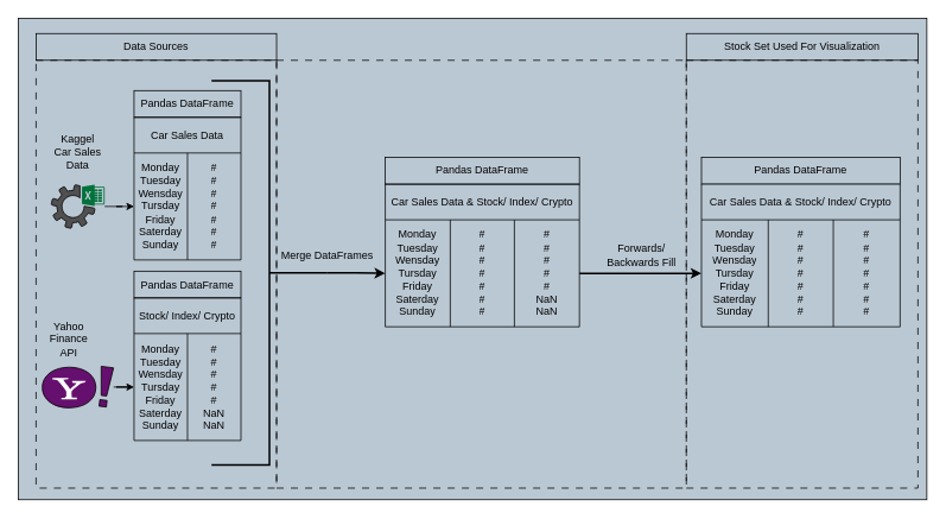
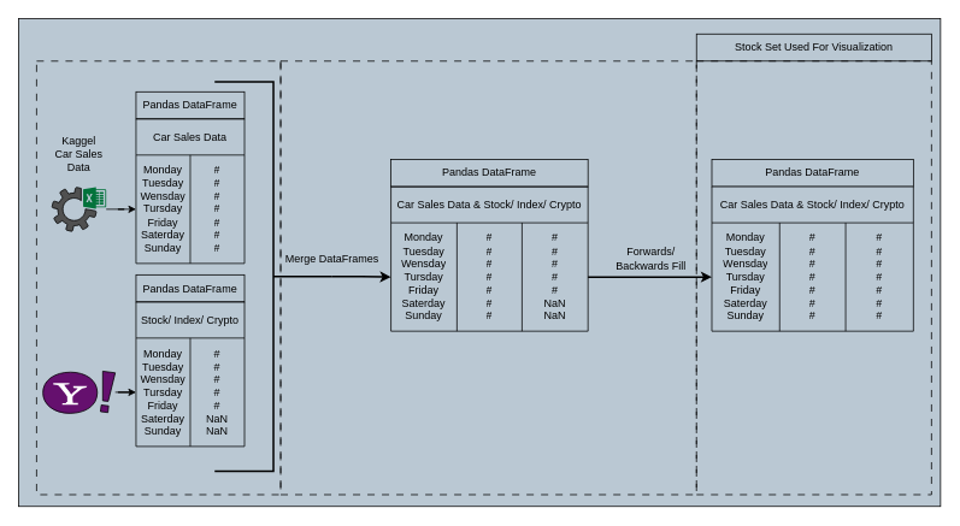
  <mxCell id="0" />
  <mxCell id="1" parent="0" />
  <mxCell id="2" value="" style="rounded=0;whiteSpace=wrap;html=1;fillColor=#bac8d3;strokeColor=#000000;fontColor=#000000;" parent="1" vertex="1"><mxGeometry x="20" y="20" width="1020" height="540" as="geometry" /></mxCell>
  <mxCell id="3" value="" style="rounded=0;whiteSpace=wrap;html=1;fillColor=none;dashed=1;dashPattern=8 8;fontColor=#000000;strokeColor=#000000;shadow=0;" parent="1" vertex="1"><mxGeometry x="40" y="67" width="270" height="480" as="geometry" /></mxCell>
  <mxCell id="4" value="" style="rounded=0;whiteSpace=wrap;html=1;fillColor=none;dashed=1;dashPattern=8 8;fontColor=#000000;strokeColor=#000000;" parent="1" vertex="1"><mxGeometry x="770" y="67" width="260" height="480" as="geometry" /></mxCell>
  <mxCell id="5" value="" style="rounded=0;whiteSpace=wrap;html=1;fillColor=none;dashed=1;dashPattern=8 8;fontColor=#000000;strokeColor=#000000;" parent="1" vertex="1"><mxGeometry x="310" y="67" width="460" height="480" as="geometry" /></mxCell>
  <mxCell id="6" value="Car Sales Data" style="shape=table;startSize=40;container=1;collapsible=0;childLayout=tableLayout;fillColor=#bac8d3;strokeColor=#020405;fontColor=#000000;" parent="1" vertex="1"><mxGeometry x="150" y="131" width="120" height="160" as="geometry" /></mxCell>
  <mxCell id="7" value="" style="shape=tableRow;horizontal=0;startSize=0;swimlaneHead=0;swimlaneBody=0;strokeColor=#000000;top=0;left=0;bottom=0;right=0;collapsible=0;dropTarget=0;fillColor=none;points=[[0,0.5],[1,0.5]];portConstraint=eastwest;fontColor=#000000;" parent="6" vertex="1"><mxGeometry y="40" width="120" height="120" as="geometry" /></mxCell>
  <mxCell id="8" value="Monday&lt;br style=&quot;text-align: left;&quot;&gt;&lt;span style=&quot;text-align: left;&quot;&gt;Tuesday&lt;/span&gt;&lt;br style=&quot;text-align: left;&quot;&gt;&lt;span style=&quot;text-align: left;&quot;&gt;Wensday&lt;/span&gt;&lt;br style=&quot;text-align: left;&quot;&gt;&lt;span style=&quot;text-align: left;&quot;&gt;Tursday&lt;/span&gt;&lt;br style=&quot;text-align: left;&quot;&gt;&lt;span style=&quot;text-align: left;&quot;&gt;Friday&lt;/span&gt;&lt;br style=&quot;text-align: left;&quot;&gt;&lt;span style=&quot;text-align: left;&quot;&gt;Saterday&lt;/span&gt;&lt;br style=&quot;text-align: left;&quot;&gt;&lt;span style=&quot;text-align: left;&quot;&gt;Sunday&lt;/span&gt;" style="shape=partialRectangle;html=1;whiteSpace=wrap;connectable=0;strokeColor=#000000;overflow=hidden;fillColor=none;top=0;left=0;bottom=0;right=0;pointerEvents=1;fontColor=#000000;" parent="7" vertex="1"><mxGeometry width="60" height="120" as="geometry"><mxRectangle width="60" height="120" as="alternateBounds" /></mxGeometry></mxCell>
  <mxCell id="9" value="#&lt;br&gt;#&lt;br&gt;#&lt;br&gt;#&lt;br&gt;#&lt;br&gt;#&lt;br&gt;#" style="shape=partialRectangle;html=1;whiteSpace=wrap;connectable=0;strokeColor=#000000;overflow=hidden;fillColor=none;top=0;left=0;bottom=0;right=0;pointerEvents=1;fontColor=#000000;" parent="7" vertex="1"><mxGeometry x="60" width="60" height="120" as="geometry"><mxRectangle width="60" height="120" as="alternateBounds" /></mxGeometry></mxCell>
  <mxCell id="10" style="edgeStyle=orthogonalEdgeStyle;rounded=0;orthogonalLoop=1;jettySize=auto;html=1;entryX=0;entryY=0.5;entryDx=0;entryDy=0;fontColor=#000000;strokeColor=#000000;" parent="1" source="11" target="7" edge="1"><mxGeometry relative="1" as="geometry" /></mxCell>
  <mxCell id="11" value="" style="sketch=0;pointerEvents=1;shadow=0;dashed=0;html=1;strokeColor=#000000;fillColor=#505050;labelPosition=center;verticalLabelPosition=bottom;verticalAlign=top;outlineConnect=0;align=center;shape=mxgraph.office.services.excel_services;fontColor=#000000;" parent="1" vertex="1"><mxGeometry x="57" y="206.5" width="60" height="49" as="geometry" /></mxCell>
  <mxCell id="12" style="edgeStyle=orthogonalEdgeStyle;rounded=0;orthogonalLoop=1;jettySize=auto;html=1;entryX=0;entryY=0.5;entryDx=0;entryDy=0;fontColor=#000000;strokeColor=#000000;" parent="1" source="13" target="15" edge="1"><mxGeometry relative="1" as="geometry" /></mxCell>
  <mxCell id="13" value="" style="dashed=0;outlineConnect=0;html=1;align=center;labelPosition=center;verticalLabelPosition=bottom;verticalAlign=top;shape=mxgraph.weblogos.yahoo_2;fillColor=#65106E;strokeColor=#000000;fontColor=#000000;" parent="1" vertex="1"><mxGeometry x="47" y="410.3" width="80" height="46.6" as="geometry" /></mxCell>
  <mxCell id="14" value="Stock/ Index/ Crypto" style="shape=table;startSize=40;container=1;collapsible=0;childLayout=tableLayout;strokeColor=#000000;fillColor=#bac8d3;fontColor=#000000;" parent="1" vertex="1"><mxGeometry x="150" y="333.6" width="120" height="160" as="geometry" /></mxCell>
  <mxCell id="15" value="" style="shape=tableRow;horizontal=0;startSize=0;swimlaneHead=0;swimlaneBody=0;strokeColor=#000000;top=0;left=0;bottom=0;right=0;collapsible=0;dropTarget=0;fillColor=none;points=[[0,0.5],[1,0.5]];portConstraint=eastwest;fontColor=#000000;" parent="14" vertex="1"><mxGeometry y="40" width="120" height="120" as="geometry" /></mxCell>
  <mxCell id="16" value="Monday&lt;br style=&quot;text-align: left;&quot;&gt;&lt;span style=&quot;text-align: left;&quot;&gt;Tuesday&lt;/span&gt;&lt;br style=&quot;text-align: left;&quot;&gt;&lt;span style=&quot;text-align: left;&quot;&gt;Wensday&lt;/span&gt;&lt;br style=&quot;text-align: left;&quot;&gt;&lt;span style=&quot;text-align: left;&quot;&gt;Tursday&lt;/span&gt;&lt;br style=&quot;text-align: left;&quot;&gt;&lt;span style=&quot;text-align: left;&quot;&gt;Friday&lt;/span&gt;&lt;br style=&quot;text-align: left;&quot;&gt;&lt;span style=&quot;text-align: left;&quot;&gt;Saterday&lt;/span&gt;&lt;br style=&quot;text-align: left;&quot;&gt;&lt;span style=&quot;text-align: left;&quot;&gt;Sunday&lt;/span&gt;" style="shape=partialRectangle;html=1;whiteSpace=wrap;connectable=0;strokeColor=#000000;overflow=hidden;fillColor=none;top=0;left=0;bottom=0;right=0;pointerEvents=1;fontColor=#000000;" parent="15" vertex="1"><mxGeometry width="60" height="120" as="geometry"><mxRectangle width="60" height="120" as="alternateBounds" /></mxGeometry></mxCell>
  <mxCell id="17" value="#&lt;br&gt;#&lt;br&gt;#&lt;br&gt;#&lt;br&gt;#&lt;br&gt;&lt;pre style=&quot;margin-top: 0px; margin-bottom: 0px; padding: var(--su12); border: 0px; font-variant-numeric: inherit; font-variant-east-asian: inherit; font-variant-alternates: inherit; font-stretch: inherit; line-height: var(--lh-md); font-family: var(--ff-mono); font-optical-sizing: inherit; font-kerning: inherit; font-feature-settings: inherit; font-variation-settings: inherit; font-size: var(--fs-body1); vertical-align: baseline; box-sizing: inherit; width: auto; max-height: 600px; overflow: auto; background-color: var(--highlight-bg); border-radius: var(--br-md); --_cb-line-numbers-bg: var(--black-050); overflow-wrap: normal; text-align: left;&quot; class=&quot;lang-py s-code-block&quot;&gt;&lt;code style=&quot;margin: 0px; padding: 0px; border: 0px; font-style: inherit; font-variant: inherit; font-weight: inherit; font-stretch: inherit; line-height: inherit; font-family: inherit; font-optical-sizing: inherit; font-kerning: inherit; font-feature-settings: inherit; font-variation-settings: inherit; font-size: var(--_pr-code-fs); vertical-align: baseline; box-sizing: inherit; background-color: transparent;&quot; class=&quot;hljs language-python&quot;&gt;NaN&lt;/code&gt;&lt;/pre&gt;&lt;pre style=&quot;margin-top: 0px; margin-bottom: 0px; padding: var(--su12); border: 0px; font-variant-numeric: inherit; font-variant-east-asian: inherit; font-variant-alternates: inherit; font-stretch: inherit; line-height: var(--lh-md); font-family: var(--ff-mono); font-optical-sizing: inherit; font-kerning: inherit; font-feature-settings: inherit; font-variation-settings: inherit; font-size: var(--fs-body1); vertical-align: baseline; box-sizing: inherit; width: auto; max-height: 600px; overflow: auto; background-color: var(--highlight-bg); border-radius: var(--br-md); --_cb-line-numbers-bg: var(--black-050); overflow-wrap: normal; text-align: left;&quot; class=&quot;lang-py s-code-block&quot;&gt;&lt;code style=&quot;margin: 0px; padding: 0px; border: 0px; font-style: inherit; font-variant: inherit; font-weight: inherit; font-stretch: inherit; line-height: inherit; font-family: inherit; font-optical-sizing: inherit; font-kerning: inherit; font-feature-settings: inherit; font-variation-settings: inherit; font-size: var(--_pr-code-fs); vertical-align: baseline; box-sizing: inherit; background-color: transparent;&quot; class=&quot;hljs language-python&quot;&gt;NaN&lt;/code&gt;&lt;/pre&gt;" style="shape=partialRectangle;html=1;whiteSpace=wrap;connectable=0;strokeColor=#000000;overflow=hidden;fillColor=none;top=0;left=0;bottom=0;right=0;pointerEvents=1;fontColor=#000000;" parent="15" vertex="1"><mxGeometry x="60" width="60" height="120" as="geometry"><mxRectangle width="60" height="120" as="alternateBounds" /></mxGeometry></mxCell>
  <mxCell id="18" value="Pandas DataFrame" style="text;strokeColor=#000000;align=center;fillColor=none;html=1;verticalAlign=middle;whiteSpace=wrap;rounded=0;fontColor=#000000;" parent="1" vertex="1"><mxGeometry x="150" y="101" width="120" height="30" as="geometry" /></mxCell>
  <mxCell id="19" value="Pandas DataFrame" style="text;strokeColor=#000000;align=center;fillColor=none;html=1;verticalAlign=middle;whiteSpace=wrap;rounded=0;fontColor=#000000;" parent="1" vertex="1"><mxGeometry x="150" y="303.6" width="120" height="30" as="geometry" /></mxCell>
  <mxCell id="20" style="edgeStyle=orthogonalEdgeStyle;rounded=0;orthogonalLoop=1;jettySize=auto;html=1;exitX=0;exitY=0.5;exitDx=0;exitDy=0;exitPerimeter=0;entryX=0;entryY=0.5;entryDx=0;entryDy=0;strokeWidth=2;fontColor=#000000;strokeColor=#000000;" parent="1" source="28" target="22" edge="1"><mxGeometry relative="1" as="geometry"><mxPoint x="330" y="434" as="sourcePoint" /><mxPoint x="360" y="540" as="targetPoint" /></mxGeometry></mxCell>
  <mxCell id="21" value="Car Sales Data &amp; Stock/ Index/ Crypto" style="shape=table;startSize=40;container=1;collapsible=0;childLayout=tableLayout;strokeColor=#010203;fillColor=#bac8d3;fontColor=#000000;" parent="1" vertex="1"><mxGeometry x="432" y="206" width="218" height="160" as="geometry" /></mxCell>
  <mxCell id="22" value="" style="shape=tableRow;horizontal=0;startSize=0;swimlaneHead=0;swimlaneBody=0;strokeColor=#000000;top=0;left=0;bottom=0;right=0;collapsible=0;dropTarget=0;fillColor=none;points=[[0,0.5],[1,0.5]];portConstraint=eastwest;fontColor=#000000;" parent="21" vertex="1"><mxGeometry y="40" width="218" height="120" as="geometry" /></mxCell>
  <mxCell id="23" value="Monday&lt;br style=&quot;text-align: left;&quot;&gt;&lt;span style=&quot;text-align: left;&quot;&gt;Tuesday&lt;/span&gt;&lt;br style=&quot;text-align: left;&quot;&gt;&lt;span style=&quot;text-align: left;&quot;&gt;Wensday&lt;/span&gt;&lt;br style=&quot;text-align: left;&quot;&gt;&lt;span style=&quot;text-align: left;&quot;&gt;Tursday&lt;/span&gt;&lt;br style=&quot;text-align: left;&quot;&gt;&lt;span style=&quot;text-align: left;&quot;&gt;Friday&lt;/span&gt;&lt;br style=&quot;text-align: left;&quot;&gt;&lt;span style=&quot;text-align: left;&quot;&gt;Saterday&lt;/span&gt;&lt;br style=&quot;text-align: left;&quot;&gt;&lt;span style=&quot;text-align: left;&quot;&gt;Sunday&lt;/span&gt;" style="shape=partialRectangle;html=1;whiteSpace=wrap;connectable=0;strokeColor=#000000;overflow=hidden;fillColor=none;top=0;left=0;bottom=0;right=0;pointerEvents=1;fontColor=#000000;" parent="22" vertex="1"><mxGeometry width="73" height="120" as="geometry"><mxRectangle width="73" height="120" as="alternateBounds" /></mxGeometry></mxCell>
  <mxCell id="24" value="#&lt;br&gt;#&lt;br&gt;#&lt;br&gt;#&lt;br&gt;&lt;div style=&quot;text-align: left;&quot;&gt;&lt;span style=&quot;background-color: initial;&quot;&gt;#&lt;/span&gt;&lt;/div&gt;&lt;div style=&quot;text-align: left;&quot;&gt;#&lt;/div&gt;&lt;div style=&quot;text-align: left;&quot;&gt;#&lt;/div&gt;" style="shape=partialRectangle;html=1;whiteSpace=wrap;connectable=0;strokeColor=#000000;overflow=hidden;fillColor=none;top=0;left=0;bottom=0;right=0;pointerEvents=1;fontColor=#000000;" parent="22" vertex="1"><mxGeometry x="73" width="72" height="120" as="geometry"><mxRectangle width="72" height="120" as="alternateBounds" /></mxGeometry></mxCell>
  <mxCell id="25" value="#&lt;br&gt;#&lt;br&gt;#&lt;br&gt;#&lt;br&gt;#&lt;br&gt;&lt;pre style=&quot;border: 0px; font-size: var(--fs-body1); background-color: var(--highlight-bg); margin-top: 0px; margin-bottom: 0px; padding: var(--su12); font-variant-numeric: inherit; font-variant-east-asian: inherit; font-variant-alternates: inherit; font-stretch: inherit; line-height: var(--lh-md); font-family: var(--ff-mono); font-optical-sizing: inherit; font-kerning: inherit; font-feature-settings: inherit; font-variation-settings: inherit; vertical-align: baseline; box-sizing: inherit; width: auto; max-height: 600px; overflow: auto; border-radius: var(--br-md); --_cb-line-numbers-bg: var(--black-050); overflow-wrap: normal; text-align: left;&quot; class=&quot;lang-py s-code-block&quot;&gt;&lt;code style=&quot;border: 0px; margin: 0px; padding: 0px; font-style: inherit; font-variant: inherit; font-weight: inherit; font-stretch: inherit; line-height: inherit; font-family: inherit; font-optical-sizing: inherit; font-kerning: inherit; font-feature-settings: inherit; font-variation-settings: inherit; font-size: var(--_pr-code-fs); vertical-align: baseline; box-sizing: inherit; background-color: transparent;&quot; class=&quot;hljs language-python&quot;&gt;NaN&lt;/code&gt;&lt;/pre&gt;&lt;pre style=&quot;border: 0px; font-size: var(--fs-body1); background-color: var(--highlight-bg); margin-top: 0px; margin-bottom: 0px; padding: var(--su12); font-variant-numeric: inherit; font-variant-east-asian: inherit; font-variant-alternates: inherit; font-stretch: inherit; line-height: var(--lh-md); font-family: var(--ff-mono); font-optical-sizing: inherit; font-kerning: inherit; font-feature-settings: inherit; font-variation-settings: inherit; vertical-align: baseline; box-sizing: inherit; width: auto; max-height: 600px; overflow: auto; border-radius: var(--br-md); --_cb-line-numbers-bg: var(--black-050); overflow-wrap: normal; text-align: left;&quot; class=&quot;lang-py s-code-block&quot;&gt;&lt;code style=&quot;border: 0px; margin: 0px; padding: 0px; font-style: inherit; font-variant: inherit; font-weight: inherit; font-stretch: inherit; line-height: inherit; font-family: inherit; font-optical-sizing: inherit; font-kerning: inherit; font-feature-settings: inherit; font-variation-settings: inherit; font-size: var(--_pr-code-fs); vertical-align: baseline; box-sizing: inherit; background-color: transparent;&quot; class=&quot;hljs language-python&quot;&gt;NaN&lt;/code&gt;&lt;/pre&gt;" style="shape=partialRectangle;html=1;whiteSpace=wrap;connectable=0;strokeColor=#000000;overflow=hidden;fillColor=none;top=0;left=0;bottom=0;right=0;pointerEvents=1;fontColor=#000000;" parent="22" vertex="1"><mxGeometry x="145" width="73" height="120" as="geometry"><mxRectangle width="73" height="120" as="alternateBounds" /></mxGeometry></mxCell>
  <mxCell id="26" value="Pandas DataFrame" style="text;strokeColor=#000000;align=center;fillColor=none;html=1;verticalAlign=middle;whiteSpace=wrap;rounded=0;fontColor=#000000;" parent="1" vertex="1"><mxGeometry x="432" y="176" width="218" height="30" as="geometry" /></mxCell>
  <mxCell id="27" value="Merge DataFrames" style="text;strokeColor=none;align=center;fillColor=none;html=1;verticalAlign=middle;whiteSpace=wrap;rounded=0;fontColor=#000000;" parent="1" vertex="1"><mxGeometry x="307" y="271" width="120" height="30" as="geometry" /></mxCell>
  <mxCell id="28" value="" style="strokeWidth=2;html=1;shape=mxgraph.flowchart.annotation_2;align=left;labelPosition=right;pointerEvents=1;direction=west;fontColor=#000000;strokeColor=#000000;" parent="1" vertex="1"><mxGeometry x="237" y="90" width="130" height="431" as="geometry" /></mxCell>
- <mxCell id="29" value="Yahoo&lt;br&gt;Finance&lt;br&gt;API" style="text;strokeColor=none;align=center;fillColor=none;html=1;verticalAlign=middle;whiteSpace=wrap;rounded=0;fontColor=#000000;" parent="1" vertex="1"><mxGeometry x="47" y="350.3" width="60" height="60" as="geometry" /></mxCell>
  <mxCell id="30" value="Kaggel&lt;br&gt;Car Sales Data" style="text;strokeColor=none;align=center;fillColor=none;html=1;verticalAlign=middle;whiteSpace=wrap;rounded=0;fontColor=#000000;" parent="1" vertex="1"><mxGeometry x="57" y="140" width="60" height="60" as="geometry" /></mxCell>
  <mxCell id="31" value="Pandas DataFrame" style="text;strokeColor=#000000;align=center;fillColor=none;html=1;verticalAlign=middle;whiteSpace=wrap;rounded=0;fontColor=#000000;" parent="1" vertex="1"><mxGeometry x="787" y="176" width="223" height="30" as="geometry" /></mxCell>
  <mxCell id="32" value="Forwards/&lt;br&gt;Backwards Fill" style="text;strokeColor=none;align=center;fillColor=none;html=1;verticalAlign=middle;whiteSpace=wrap;rounded=0;fontColor=#000000;" parent="1" vertex="1"><mxGeometry x="660" y="271" width="120" height="30" as="geometry" /></mxCell>
  <mxCell id="33" style="edgeStyle=orthogonalEdgeStyle;rounded=0;orthogonalLoop=1;jettySize=auto;html=1;exitX=1;exitY=0.5;exitDx=0;exitDy=0;entryX=0;entryY=0.5;entryDx=0;entryDy=0;strokeWidth=2;fontColor=#000000;strokeColor=#000000;" parent="1" source="22" target="35" edge="1"><mxGeometry relative="1" as="geometry"><mxPoint x="660" y="316" as="sourcePoint" /><mxPoint x="746" y="306" as="targetPoint" /></mxGeometry></mxCell>
  <mxCell id="34" value="Car Sales Data &amp; Stock/ Index/ Crypto" style="shape=table;startSize=40;container=1;collapsible=0;childLayout=tableLayout;strokeColor=#010203;fillColor=#bac8d3;fontColor=#030303;" parent="1" vertex="1"><mxGeometry x="787" y="206" width="223" height="160" as="geometry" /></mxCell>
  <mxCell id="35" value="" style="shape=tableRow;horizontal=0;startSize=0;swimlaneHead=0;swimlaneBody=0;strokeColor=#000000;top=0;left=0;bottom=0;right=0;collapsible=0;dropTarget=0;fillColor=none;points=[[0,0.5],[1,0.5]];portConstraint=eastwest;fontColor=#000000;" parent="34" vertex="1"><mxGeometry y="40" width="223" height="120" as="geometry" /></mxCell>
  <mxCell id="36" value="Monday&lt;br style=&quot;text-align: left;&quot;&gt;&lt;span style=&quot;text-align: left;&quot;&gt;Tuesday&lt;/span&gt;&lt;br style=&quot;text-align: left;&quot;&gt;&lt;span style=&quot;text-align: left;&quot;&gt;Wensday&lt;/span&gt;&lt;br style=&quot;text-align: left;&quot;&gt;&lt;span style=&quot;text-align: left;&quot;&gt;Tursday&lt;/span&gt;&lt;br style=&quot;text-align: left;&quot;&gt;&lt;span style=&quot;text-align: left;&quot;&gt;Friday&lt;/span&gt;&lt;br style=&quot;text-align: left;&quot;&gt;&lt;span style=&quot;text-align: left;&quot;&gt;Saterday&lt;/span&gt;&lt;br style=&quot;text-align: left;&quot;&gt;&lt;span style=&quot;text-align: left;&quot;&gt;Sunday&lt;/span&gt;" style="shape=partialRectangle;html=1;whiteSpace=wrap;connectable=0;strokeColor=#000000;overflow=hidden;fillColor=none;top=0;left=0;bottom=0;right=0;pointerEvents=1;fontColor=#000000;" parent="35" vertex="1"><mxGeometry width="75" height="120" as="geometry"><mxRectangle width="75" height="120" as="alternateBounds" /></mxGeometry></mxCell>
  <mxCell id="37" value="#&lt;br&gt;#&lt;br&gt;#&lt;br&gt;#&lt;br&gt;&lt;div style=&quot;text-align: left;&quot;&gt;&lt;span style=&quot;background-color: initial;&quot;&gt;#&lt;/span&gt;&lt;/div&gt;&lt;div style=&quot;text-align: left;&quot;&gt;#&lt;/div&gt;&lt;div style=&quot;text-align: left;&quot;&gt;#&lt;/div&gt;" style="shape=partialRectangle;html=1;whiteSpace=wrap;connectable=0;strokeColor=#000000;overflow=hidden;fillColor=none;top=0;left=0;bottom=0;right=0;pointerEvents=1;fontColor=#000000;" parent="35" vertex="1"><mxGeometry x="75" width="73" height="120" as="geometry"><mxRectangle width="73" height="120" as="alternateBounds" /></mxGeometry></mxCell>
  <mxCell id="38" value="#&lt;br&gt;#&lt;br&gt;#&lt;br&gt;#&lt;br&gt;&lt;div style=&quot;text-align: left;&quot;&gt;#&lt;/div&gt;&lt;div style=&quot;text-align: left;&quot;&gt;#&lt;/div&gt;&lt;div style=&quot;text-align: left;&quot;&gt;#&lt;/div&gt;" style="shape=partialRectangle;html=1;whiteSpace=wrap;connectable=0;strokeColor=#000000;overflow=hidden;fillColor=none;top=0;left=0;bottom=0;right=0;pointerEvents=1;fontColor=#000000;" parent="35" vertex="1"><mxGeometry x="148" width="75" height="120" as="geometry"><mxRectangle width="75" height="120" as="alternateBounds" /></mxGeometry></mxCell>
- <mxCell id="39" value="Data Sources" style="text;strokeColor=#000000;align=center;fillColor=none;html=1;verticalAlign=middle;whiteSpace=wrap;rounded=0;fontColor=#000000;" parent="1" vertex="1"><mxGeometry x="40" y="37" width="270" height="30" as="geometry" /></mxCell>
  <mxCell id="40" value="Stock Set Used For Visualization" style="text;strokeColor=#000000;align=center;fillColor=none;html=1;verticalAlign=middle;whiteSpace=wrap;rounded=0;fontColor=#000000;" parent="1" vertex="1"><mxGeometry x="770" y="37" width="260" height="30" as="geometry" /></mxCell>
